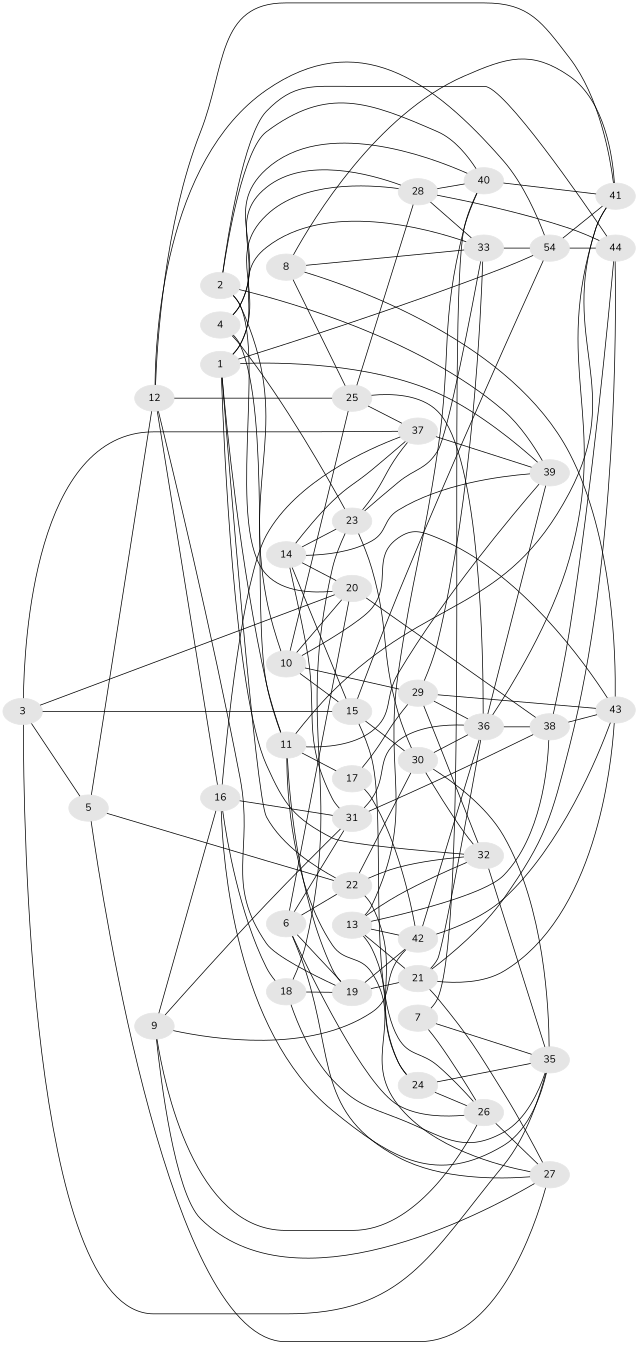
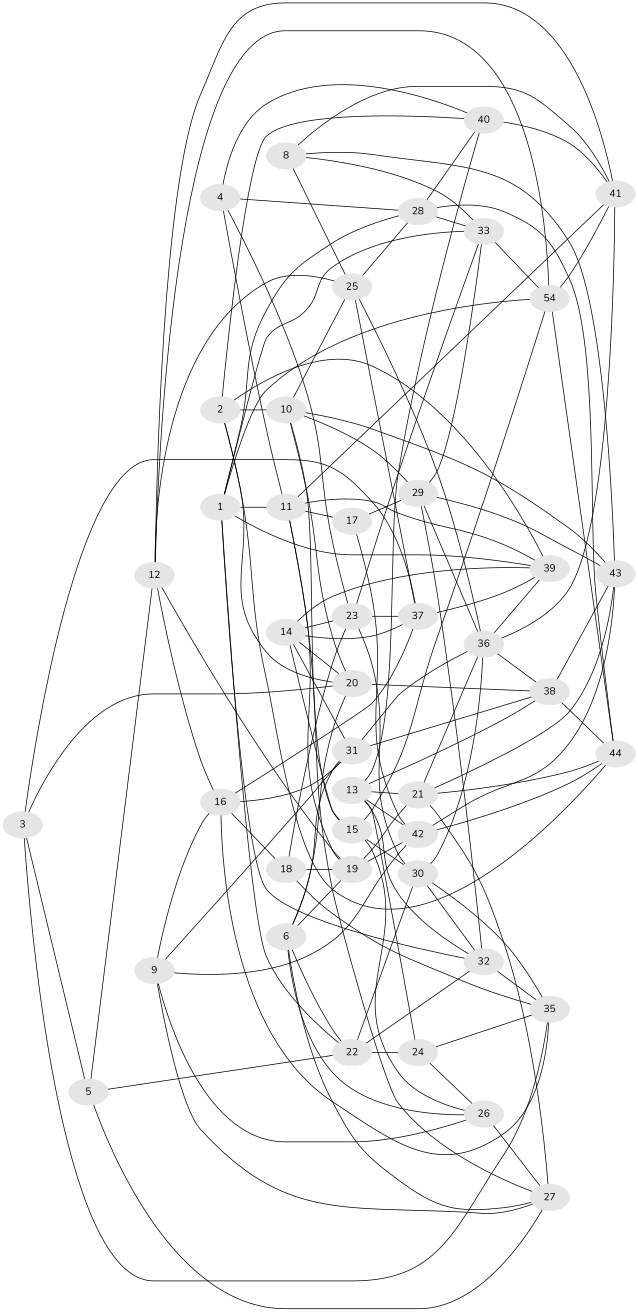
  graph {
    fontname=Nunito
    rankdir=LR
    node [color=gray90 fontname=Nunito style=filled]
    edge [fontname=Nunito weight=1.0]
    1
    11
    22
    32
    33
    n6 [label=54]
    39
    28
    27
    19
    41
    17
    24
    30
    35
    44
    2
    10
    20
    40
    15
    25
    43
    29
    38
    3
    5
    37
    12
    26
    4
    23
    16
    6
    31
    42
    21
    36
-   7
    8
    9
    18
    13
    14
    1 -- 11
    1 -- 22
    1 -- 32
    1 -- 33
    1 -- n6
    1 -- 39
    1 -- 28
    11 -- 39
    11 -- 27
    11 -- 19
    11 -- 41
    11 -- 17
    22 -- 32
    22 -- 24
    22 -- 30
    32 -- 35
    33 -- n6
    n6 -- 41
    n6 -- 44
    28 -- 33
    28 -- 44
    28 -- 40
    19 -- 42
    19 -- 21
    17 -- 29
    17 -- 42
    24 -- 35
    24 -- 26
    30 -- 32
    30 -- 35
    30 -- 36
    2 -- 39
    2 -- 44
    2 -- 10 [weight=2.0]
    2 -- 20
    2 -- 40
    10 -- 20
    10 -- 15
    10 -- 25
    10 -- 43
    10 -- 29
    20 -- 38
    40 -- 41
    15 -- n6
    15 -- 30
    15 -- 26
    25 -- 28
    25 -- 37
    25 -- 36
    29 -- 32
    29 -- 33
    29 -- 43
    29 -- 36
    38 -- 44
    38 -- 43
    3 -- 35
    3 -- 20
-   3 -- 15
    3 -- 5
    3 -- 37
    5 -- 22
    5 -- 27
    5 -- 12
    37 -- 39
    12 -- n6
    12 -- 19
    12 -- 41
    12 -- 25
    12 -- 16
    26 -- 27
    4 -- 11
    4 -- 28
    4 -- 40
    4 -- 23
    23 -- 33
    23 -- 30
    23 -- 37
    16 -- 35
    16 -- 37
    16 -- 31
    16 -- 18
    6 -- 22
    6 -- 27
    6 -- 19
    6 -- 20
    6 -- 26
    6 -- 31
    31 -- 38
    31 -- 36
-   42 -- 36
+   42 -- 44
    42 -- 43
    21 -- 27
    21 -- 44
    21 -- 43
    21 -- 36
    36 -- 39
    36 -- 41
    36 -- 38
-   7 -- 35 [weight=2.0]
-   7 -- 40
-   7 -- 26
    8 -- 33
    8 -- 41
    8 -- 25
    8 -- 43
    9 -- 27
    9 -- 26
    9 -- 16
    9 -- 31
    9 -- 42
    18 -- 19
    18 -- 35
    18 -- 23
    13 -- 32
    13 -- 24
    13 -- 40
    13 -- 38
    13 -- 42
    13 -- 21
    14 -- 39
    14 -- 20
    14 -- 15
    14 -- 37
    14 -- 23
    14 -- 31
  }
